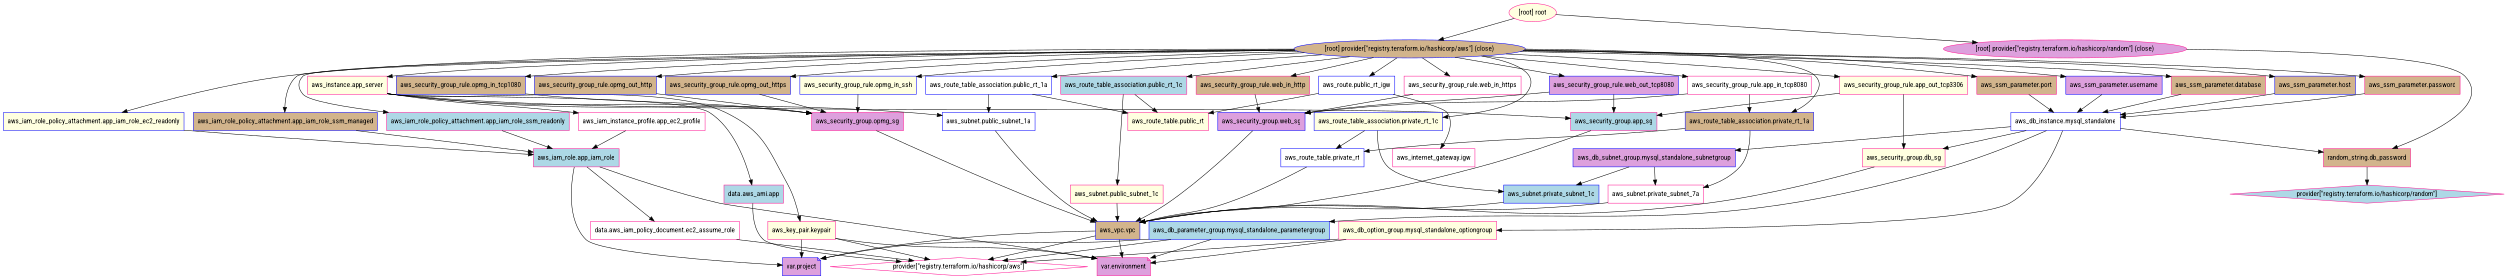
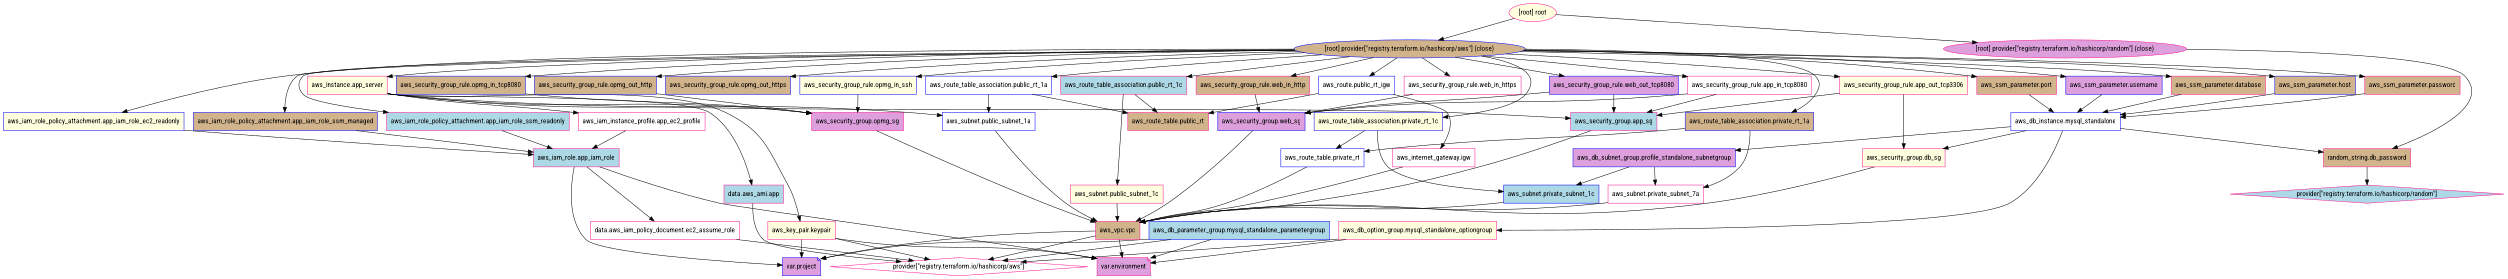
  digraph {
    compound=true
    fontname="Roboto Condensed"
    newrank=true
    node [color=deeppink fillcolor=tan fontname="Roboto Condensed" shape=box style=filled]
    edge [fontname="Roboto Condensed"]
    n1 [color=blue fillcolor=white label="aws_db_instance.mysql_standalone"]
    n2 [fillcolor=lightyellow label="aws_db_option_group.mysql_standalone_optiongroup"]
    n3 [color=blue fillcolor=lightblue label="aws_db_parameter_group.mysql_standalone_parametergroup"]
-   n4 [color=blue fillcolor=plum label="aws_db_subnet_group.mysql_standalone_subnetgroup"]
+   n4 [color=blue fillcolor=plum label="aws_db_subnet_group.profile_standalone_subnetgroup"]
    n5 [fillcolor=lightyellow label="aws_security_group.db_sg"]
    n6 [label="random_string.db_password"]
    n7 [fillcolor=white label="provider[\"registry.terraform.io/hashicorp/aws\"]" shape=diamond]
    n8 [fillcolor=plum label="var.environment" shape=note]
    n9 [color=blue fillcolor=plum label="var.project" shape=note]
    n10 [fillcolor=white label="aws_subnet.private_subnet_7a"]
    n11 [color=blue fillcolor=lightblue label="aws_subnet.private_subnet_1c"]
    n12 [fillcolor=white label="aws_iam_instance_profile.app_ec2_profile"]
    n13 [fillcolor=lightblue label="aws_iam_role.app_iam_role"]
    n14 [fillcolor=white label="data.aws_iam_policy_document.ec2_assume_role"]
    n15 [color=blue fillcolor=lightyellow label="aws_iam_role_policy_attachment.app_iam_role_ec2_readonly"]
    n16 [color=blue label="aws_iam_role_policy_attachment.app_iam_role_ssm_managed"]
    n17 [fillcolor=lightblue label="aws_iam_role_policy_attachment.app_iam_role_ssm_readonly"]
    n18 [fillcolor=lightyellow label="aws_instance.app_server"]
    n19 [fillcolor=lightyellow label="aws_key_pair.keypair"]
    n20 [fillcolor=lightblue label="aws_security_group.app_sg"]
    n21 [fillcolor=plum label="aws_security_group.opmg_sg"]
    n22 [color=blue fillcolor=white label="aws_subnet.public_subnet_1a"]
    n23 [fillcolor=lightblue label="data.aws_ami.app"]
    n24 [fillcolor=white label="aws_internet_gateway.igw"]
-   n25 [color=blue label="aws_vpc.vpc"]
+   n25 [label="aws_vpc.vpc"]
    n26 [color=blue fillcolor=white label="aws_route.public_rt_igw"]
-   n27 [fillcolor=lightyellow label="aws_route_table.public_rt"]
+   n27 [label="aws_route_table.public_rt"]
    n28 [color=blue fillcolor=white label="aws_route_table.private_rt"]
    n29 [color=blue label="aws_route_table_association.private_rt_1a"]
    n30 [color=blue fillcolor=lightyellow label="aws_route_table_association.private_rt_1c"]
    n31 [color=blue fillcolor=white label="aws_route_table_association.public_rt_1a"]
    n32 [fillcolor=lightblue label="aws_route_table_association.public_rt_1c"]
    n33 [fillcolor=lightyellow label="aws_subnet.public_subnet_1c"]
    n34 [color=blue fillcolor=plum label="aws_security_group.web_sg"]
    n35 [fillcolor=white label="aws_security_group_rule.app_in_tcp8080"]
    n36 [fillcolor=lightyellow label="aws_security_group_rule.app_out_tcp3306"]
    n37 [color=blue fillcolor=lightyellow label="aws_security_group_rule.opmg_in_ssh"]
-   n38 [color=blue label="aws_security_group_rule.opmg_in_tcp1080"]
+   n38 [color=blue label="aws_security_group_rule.opmg_in_tcp8080"]
    n39 [color=blue label="aws_security_group_rule.opmg_out_http"]
    n40 [color=blue label="aws_security_group_rule.opmg_out_https"]
    n41 [label="aws_security_group_rule.web_in_http"]
    n42 [fillcolor=white label="aws_security_group_rule.web_in_https"]
    n43 [color=blue fillcolor=plum label="aws_security_group_rule.web_out_tcp8080"]
    n44 [label="aws_ssm_parameter.database"]
    n45 [color=blue label="aws_ssm_parameter.host"]
    n46 [label="aws_ssm_parameter.password"]
    n47 [label="aws_ssm_parameter.port"]
    n48 [color=blue fillcolor=plum label="aws_ssm_parameter.username"]
    n49 [fillcolor=lightblue label="provider[\"registry.terraform.io/hashicorp/random\"]" shape=diamond]
    "[root] provider[\"registry.terraform.io/hashicorp/aws\"] (close)" [color=blue shape=""]
    "[root] provider[\"registry.terraform.io/hashicorp/random\"] (close)" [fillcolor=plum shape=""]
    "[root] root" [fillcolor=lightyellow shape=""]
    subgraph sub_1 {
      n1
      n2
      n3
      n4
      n5
      n6
      n7
      n8
      n9
      n10
      n11
      n12
      n13
      n14
      n15
      n16
      n17
      n18
      n19
      n20
      n21
      n22
      n23
      n24
      n25
      n26
      n27
      n28
      n29
      n30
      n31
      n32
      n33
      n34
      n35
      n36
      n37
      n38
      n39
      n40
      n41
      n42
      n43
      n44
      n45
      n46
      n47
      n48
      n49
      "[root] provider[\"registry.terraform.io/hashicorp/aws\"] (close)"
      "[root] provider[\"registry.terraform.io/hashicorp/random\"] (close)"
      "[root] root"
    }
    n1 -> n2
-   n1 -> n3
    n1 -> n4
    n1 -> n5
    n1 -> n6
    n2 -> n7
    n2 -> n8
    n3 -> n7
    n3 -> n8
    n3 -> n9
    n4 -> n10
    n4 -> n11
    n5 -> n25
    n6 -> n49
    n10 -> n25
    n11 -> n25
    n12 -> n13
    n13 -> n8
    n13 -> n9
    n13 -> n14
    n14 -> n7
    n15 -> n13
    n16 -> n13
    n17 -> n13
    n18 -> n12
    n18 -> n19
    n18 -> n20
    n18 -> n21
    n18 -> n22
    n18 -> n23
    n19 -> n7
    n19 -> n8
    n19 -> n9
    n20 -> n25
    n21 -> n25
    n22 -> n25
    n23 -> n7
+   n24 -> n25
    n25 -> n7
    n25 -> n8
    n25 -> n9
    n26 -> n24
    n26 -> n27
    n28 -> n25
    n29 -> n10
    n29 -> n28
    n30 -> n11
    n30 -> n28
    n31 -> n22
    n31 -> n27
    n32 -> n27
    n32 -> n33
    n33 -> n25
    n34 -> n25
-   n35 -> n29
+   n35 -> n20
    n35 -> n34
    n36 -> n5
    n36 -> n20
    n37 -> n21
    n38 -> n21
    n39 -> n21
-   n40 -> n21
    n41 -> n34
    n42 -> n34
    n43 -> n20
    n43 -> n34
    n44 -> n1
    n45 -> n1
    n46 -> n1
    n47 -> n1
    n48 -> n1
    "[root] provider[\"registry.terraform.io/hashicorp/aws\"] (close)" -> n15
    "[root] provider[\"registry.terraform.io/hashicorp/aws\"] (close)" -> n16
    "[root] provider[\"registry.terraform.io/hashicorp/aws\"] (close)" -> n17
    "[root] provider[\"registry.terraform.io/hashicorp/aws\"] (close)" -> n18
    "[root] provider[\"registry.terraform.io/hashicorp/aws\"] (close)" -> n26
    "[root] provider[\"registry.terraform.io/hashicorp/aws\"] (close)" -> n29
    "[root] provider[\"registry.terraform.io/hashicorp/aws\"] (close)" -> n30
    "[root] provider[\"registry.terraform.io/hashicorp/aws\"] (close)" -> n31
    "[root] provider[\"registry.terraform.io/hashicorp/aws\"] (close)" -> n32
    "[root] provider[\"registry.terraform.io/hashicorp/aws\"] (close)" -> n35
    "[root] provider[\"registry.terraform.io/hashicorp/aws\"] (close)" -> n36
    "[root] provider[\"registry.terraform.io/hashicorp/aws\"] (close)" -> n37
    "[root] provider[\"registry.terraform.io/hashicorp/aws\"] (close)" -> n38
    "[root] provider[\"registry.terraform.io/hashicorp/aws\"] (close)" -> n39
    "[root] provider[\"registry.terraform.io/hashicorp/aws\"] (close)" -> n40
    "[root] provider[\"registry.terraform.io/hashicorp/aws\"] (close)" -> n41
    "[root] provider[\"registry.terraform.io/hashicorp/aws\"] (close)" -> n42
    "[root] provider[\"registry.terraform.io/hashicorp/aws\"] (close)" -> n43
    "[root] provider[\"registry.terraform.io/hashicorp/aws\"] (close)" -> n44
    "[root] provider[\"registry.terraform.io/hashicorp/aws\"] (close)" -> n45
    "[root] provider[\"registry.terraform.io/hashicorp/aws\"] (close)" -> n46
    "[root] provider[\"registry.terraform.io/hashicorp/aws\"] (close)" -> n47
    "[root] provider[\"registry.terraform.io/hashicorp/aws\"] (close)" -> n48
    "[root] provider[\"registry.terraform.io/hashicorp/random\"] (close)" -> n6
    "[root] root" -> "[root] provider[\"registry.terraform.io/hashicorp/aws\"] (close)"
    "[root] root" -> "[root] provider[\"registry.terraform.io/hashicorp/random\"] (close)"
  }
